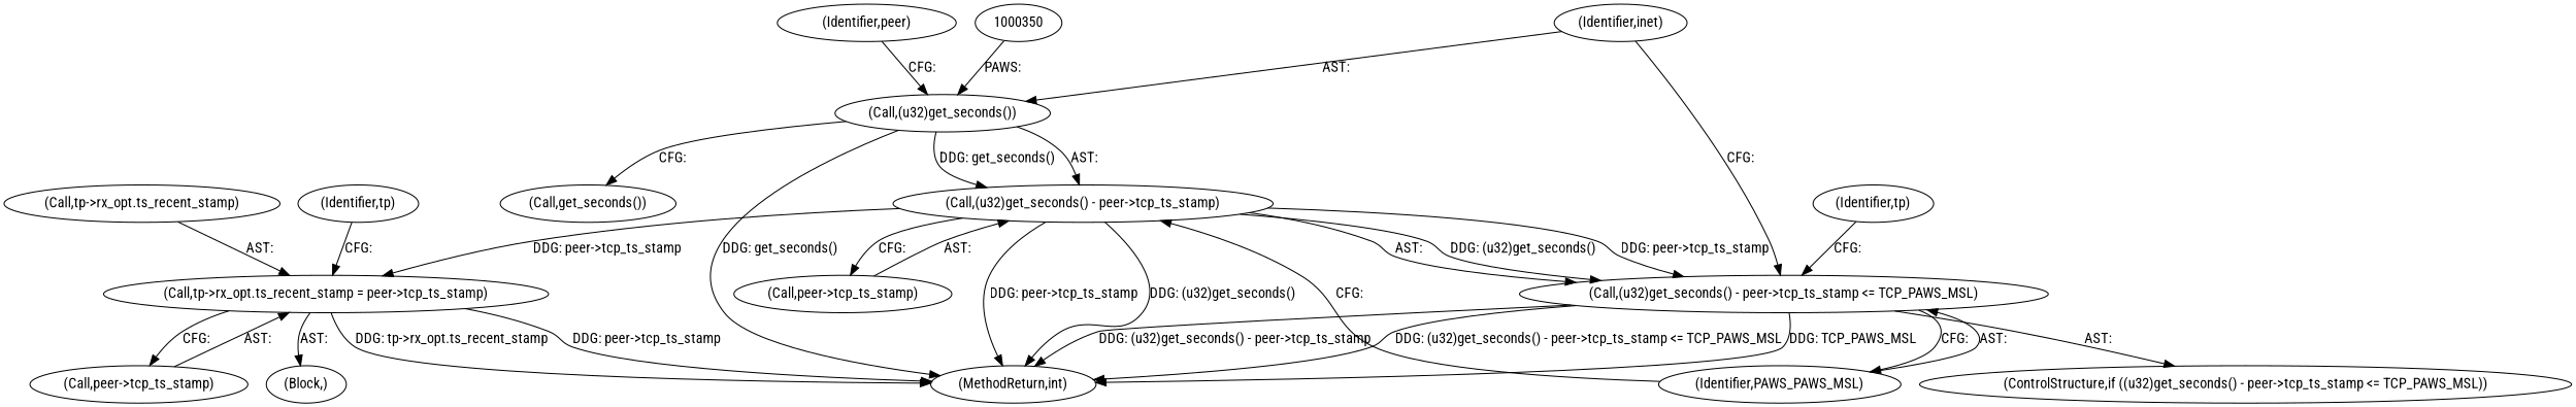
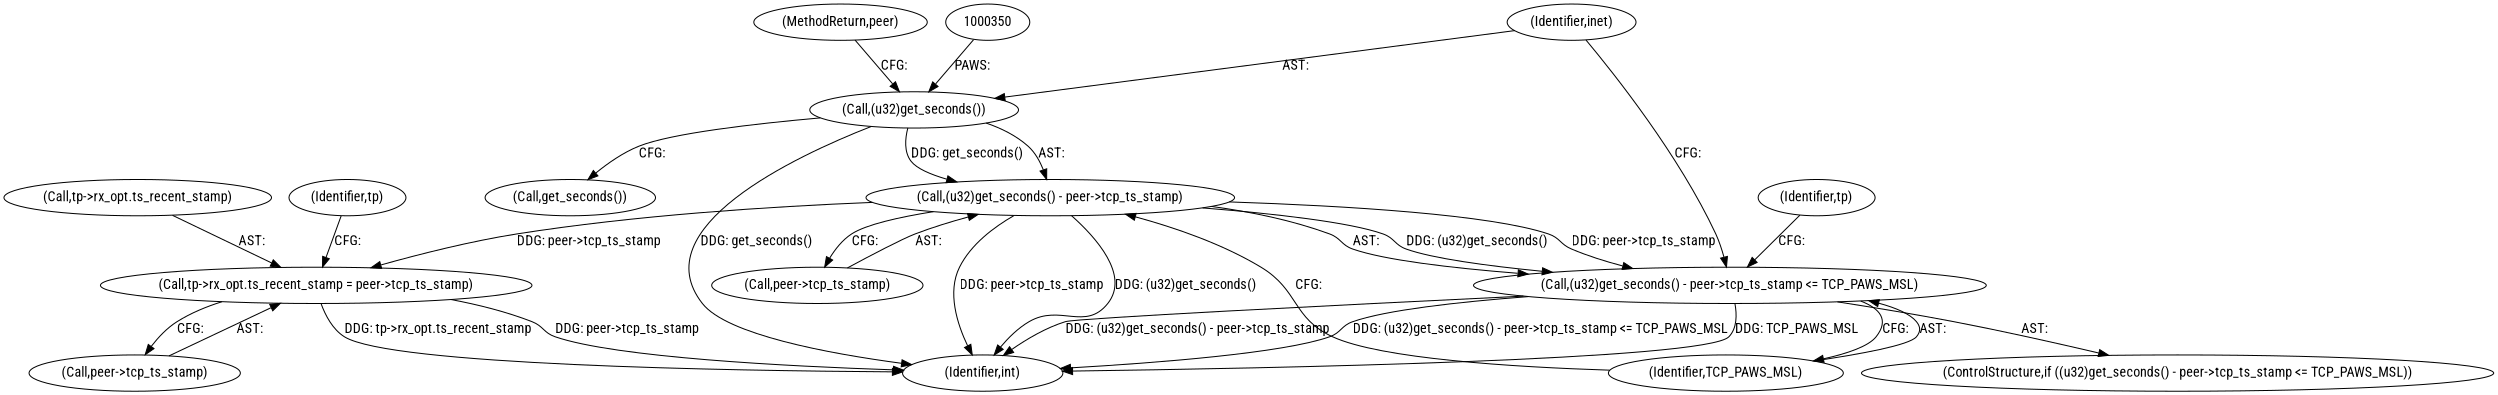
  digraph {
    fontname="Roboto Condensed"
    node [fontname="Roboto Condensed"]
    edge [fontname="Roboto Condensed"]
    n1 [label="(Call,(u32)get_seconds() - peer->tcp_ts_stamp)"]
    n2 [label="(Call,(u32)get_seconds() - peer->tcp_ts_stamp <= TCP_PAWS_MSL)"]
    n3 [label="(Call,tp->rx_opt.ts_recent_stamp = peer->tcp_ts_stamp)"]
    n4 [label="(Call,peer->tcp_ts_stamp)"]
-   n5 [label="(MethodReturn,int)"]
-   n6 [label="(Identifier,PAWS_PAWS_MSL)"]
+   n5 [label="(Identifier,int)"]
+   n6 [label="(Identifier,TCP_PAWS_MSL)"]
    n7 [label="(ControlStructure,if ((u32)get_seconds() - peer->tcp_ts_stamp <= TCP_PAWS_MSL))"]
    n8 [label="(Call,peer->tcp_ts_stamp)"]
-   n9 [label="(Block,)"]
    n10 [label="(Call,(u32)get_seconds())"]
    n11 [label="(Call,get_seconds())"]
    n12 [label="(Call,tp->rx_opt.ts_recent_stamp)"]
-   n13 [label="(Identifier,peer)"]
+   n13 [label="(MethodReturn,peer)"]
    n14 [label="(Identifier,tp)"]
    n15 [label="(Identifier,tp)"]
    n16 [label="(Identifier,inet)"]
    1000350
    n1 -> n2 [label="AST: "]
    n1 -> n2 [label="DDG: (u32)get_seconds()"]
    n1 -> n2 [label="DDG: peer->tcp_ts_stamp"]
    n1 -> n3 [label="DDG: peer->tcp_ts_stamp"]
    n1 -> n4 [label="CFG: "]
    n1 -> n5 [label="DDG: (u32)get_seconds()"]
    n1 -> n5 [label="DDG: peer->tcp_ts_stamp"]
    n2 -> n5 [label="DDG: (u32)get_seconds() - peer->tcp_ts_stamp"]
    n2 -> n5 [label="DDG: (u32)get_seconds() - peer->tcp_ts_stamp <= TCP_PAWS_MSL"]
    n2 -> n5 [label="DDG: TCP_PAWS_MSL"]
    n2 -> n6 [label="CFG: "]
    n2 -> n7 [label="AST: "]
    n3 -> n5 [label="DDG: tp->rx_opt.ts_recent_stamp"]
    n3 -> n5 [label="DDG: peer->tcp_ts_stamp"]
    n3 -> n8 [label="CFG: "]
-   n3 -> n9 [label="AST: "]
    n4 -> n1 [label="AST: "]
    n6 -> n1 [label="CFG: "]
    n6 -> n2 [label="AST: "]
    n8 -> n3 [label="AST: "]
    n10 -> n1 [label="AST: "]
    n10 -> n1 [label="DDG: get_seconds()"]
    n10 -> n5 [label="DDG: get_seconds()"]
    n10 -> n11 [label="CFG: "]
    n12 -> n3 [label="AST: "]
    n13 -> n10 [label="CFG: "]
    n14 -> n2 [label="CFG: "]
    n15 -> n3 [label="CFG: "]
    n16 -> n2 [label="CFG: "]
    n16 -> n10 [label="AST: "]
    1000350 -> n10 [label="PAWS: "]
  }
